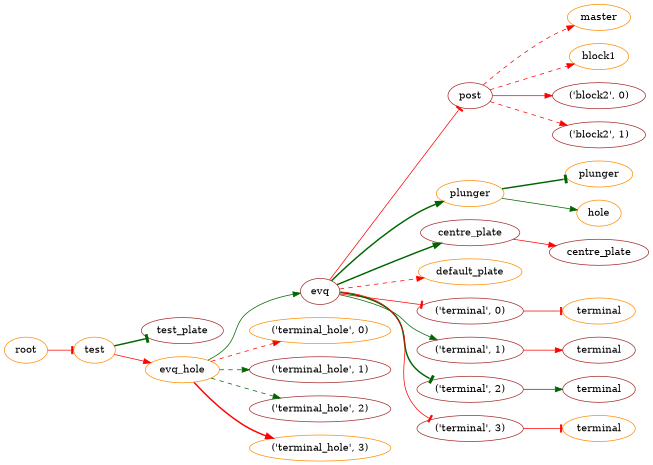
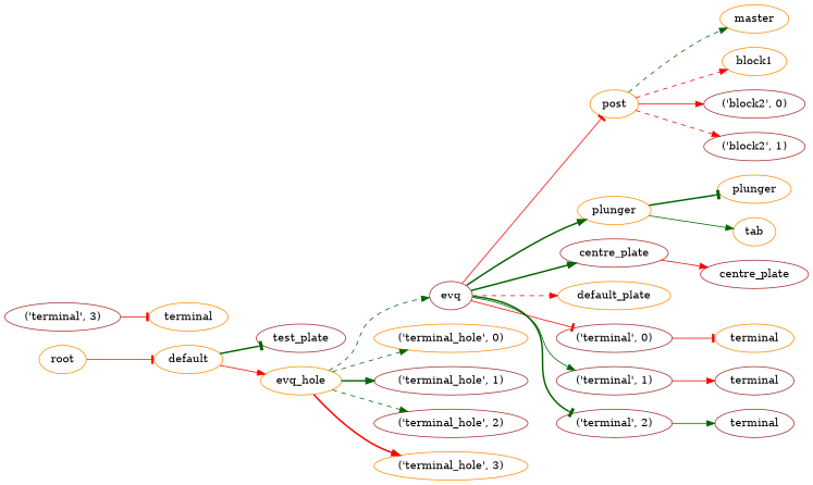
  digraph {
    rankdir=LR
    node [color=brown]
    edge [arrowhead=normal color=red style=solid]
    n1 [color=darkorange label=root]
-   n2 [color=darkorange label=test]
+   n2 [color=darkorange label=default]
    n3 [label=test_plate]
    n4 [color=darkorange label=evq_hole]
    n5 [label=evq]
    n6 [color=darkorange label="\('terminal_hole',\ 0\)"]
    n7 [label="\('terminal_hole',\ 1\)"]
    n8 [label="\('terminal_hole',\ 2\)"]
    n9 [color=darkorange label="\('terminal_hole',\ 3\)"]
-   n10 [label=post]
+   n10 [color=darkorange label=post]
    n11 [color=darkorange label=plunger]
    n12 [label=centre_plate]
    n13 [color=darkorange label=default_plate]
    n14 [label="\('terminal',\ 0\)"]
    n15 [label="\('terminal',\ 1\)"]
    n16 [label="\('terminal',\ 2\)"]
    n17 [label="\('terminal',\ 3\)"]
    n18 [color=darkorange label=master]
    n19 [color=darkorange label=block1]
    n20 [label="\('block2',\ 0\)"]
    n21 [label="\('block2',\ 1\)"]
    n22 [color=darkorange label=plunger]
-   n23 [color=darkorange label=hole]
+   n23 [color=darkorange label=tab]
    n24 [label=centre_plate]
    n25 [color=darkorange label=terminal]
    n26 [label=terminal]
    n27 [label=terminal]
    n28 [color=darkorange label=terminal]
    n1 -> n2 [arrowhead=tee]
    n2 -> n3 [arrowhead=tee color=darkgreen style=bold]
    n2 -> n4
-   n4 -> n5 [color=darkgreen]
-   n4 -> n6 [style=dashed]
-   n4 -> n7 [color=darkgreen style=dashed]
+   n4 -> n5 [color=darkgreen style=dashed]
+   n4 -> n6 [color=darkgreen style=dashed]
+   n4 -> n7 [color=darkgreen style=bold]
    n4 -> n8 [color=darkgreen style=dashed]
    n4 -> n9 [style=bold]
    n5 -> n10 [arrowhead=tee]
    n5 -> n11 [color=darkgreen style=bold]
    n5 -> n12 [color=darkgreen style=bold]
    n5 -> n13 [style=dashed]
    n5 -> n14 [arrowhead=tee]
    n5 -> n15 [color=darkgreen]
    n5 -> n16 [arrowhead=tee color=darkgreen style=bold]
-   n5 -> n17 [arrowhead=tee]
-   n10 -> n18 [style=dashed]
+   n10 -> n18 [color=darkgreen style=dashed]
    n10 -> n19 [style=dashed]
    n10 -> n20
    n10 -> n21 [style=dashed]
    n11 -> n22 [arrowhead=tee color=darkgreen style=bold]
    n11 -> n23 [color=darkgreen]
    n12 -> n24
    n14 -> n25 [arrowhead=tee]
    n15 -> n26
    n16 -> n27 [color=darkgreen]
    n17 -> n28 [arrowhead=tee]
  }
